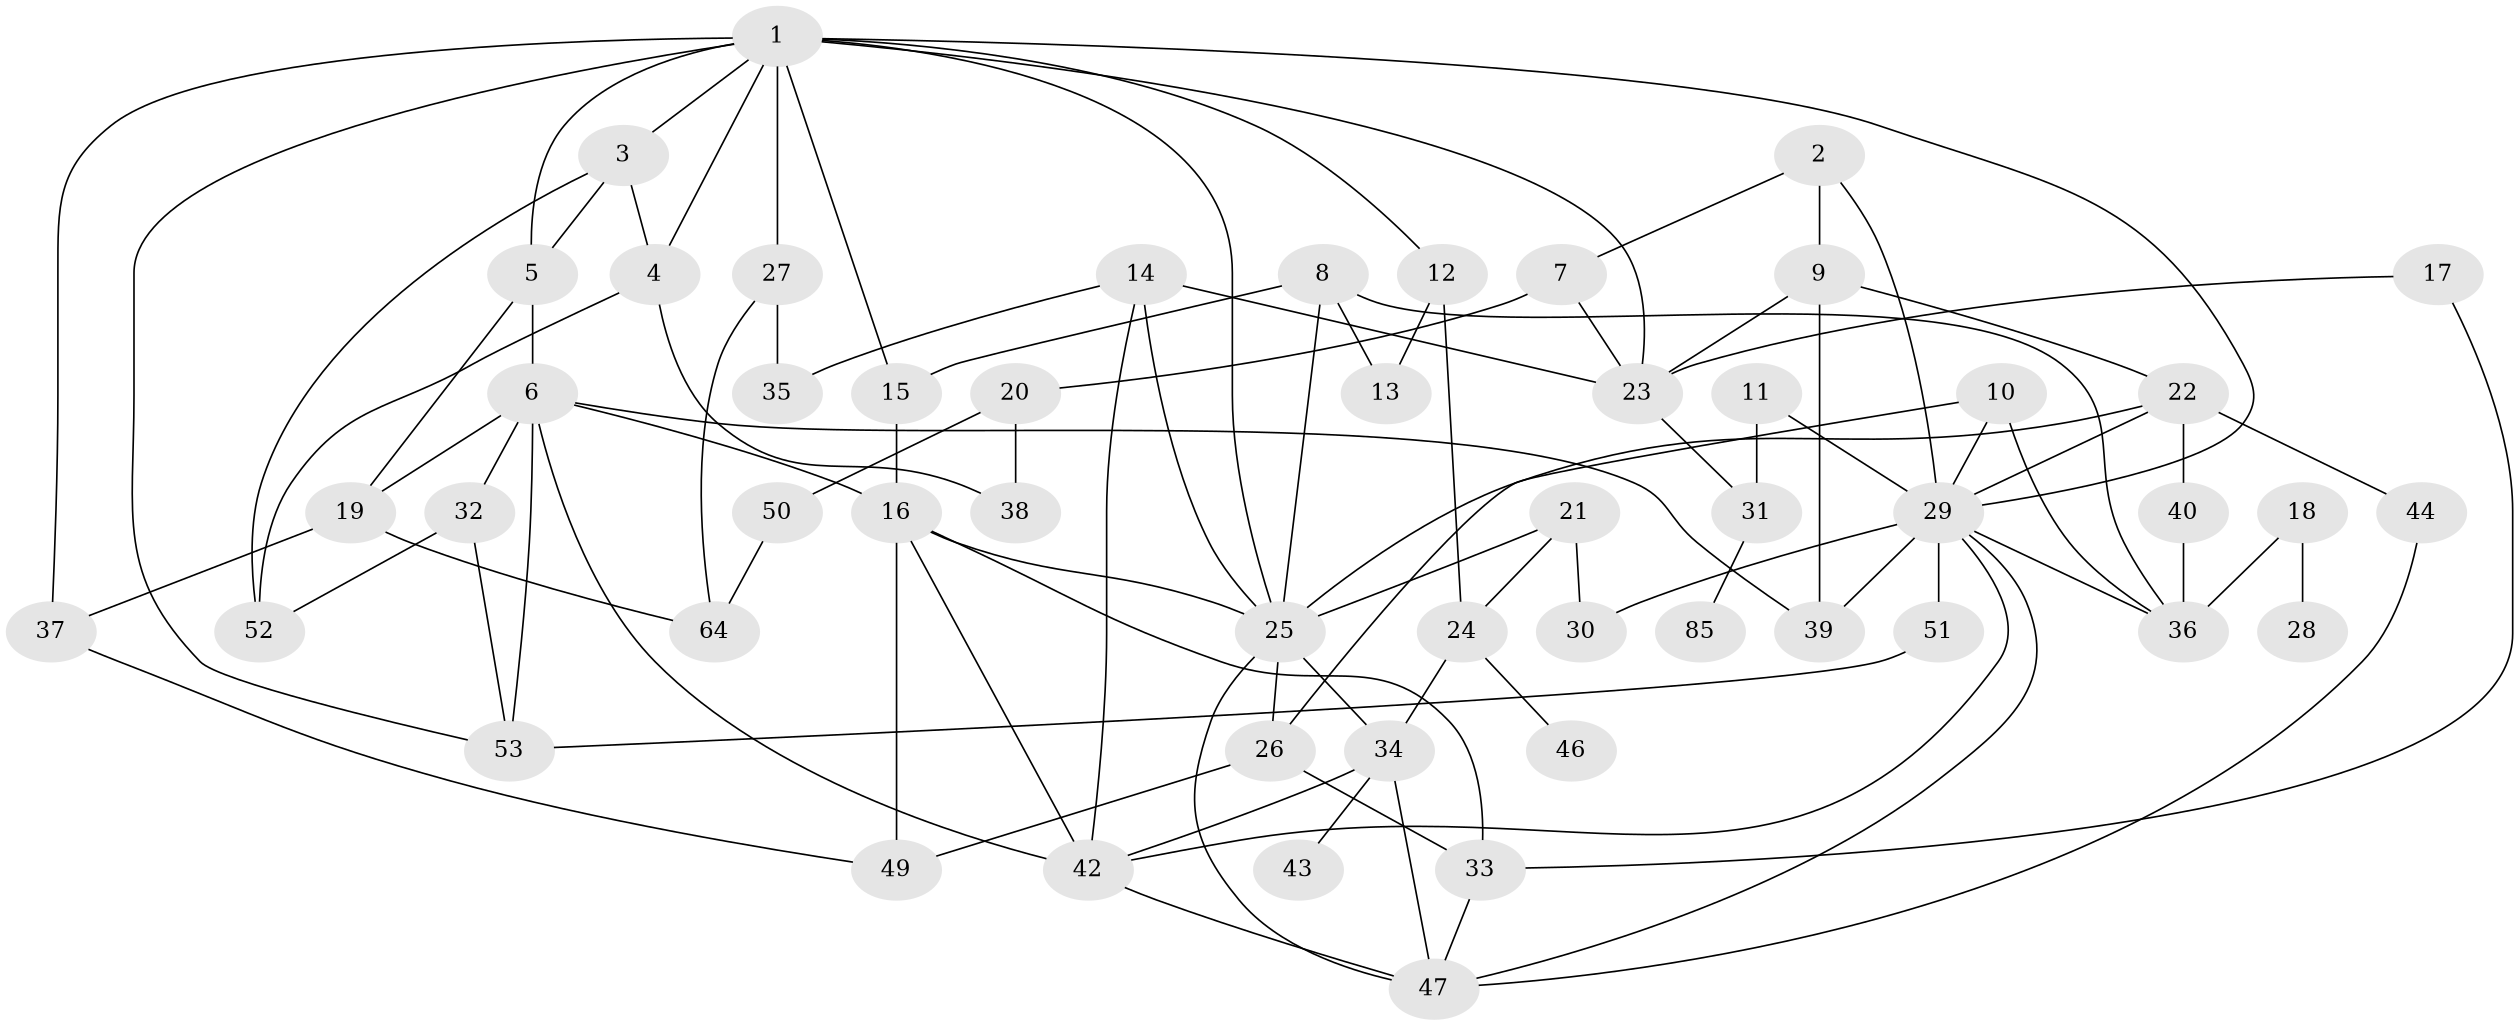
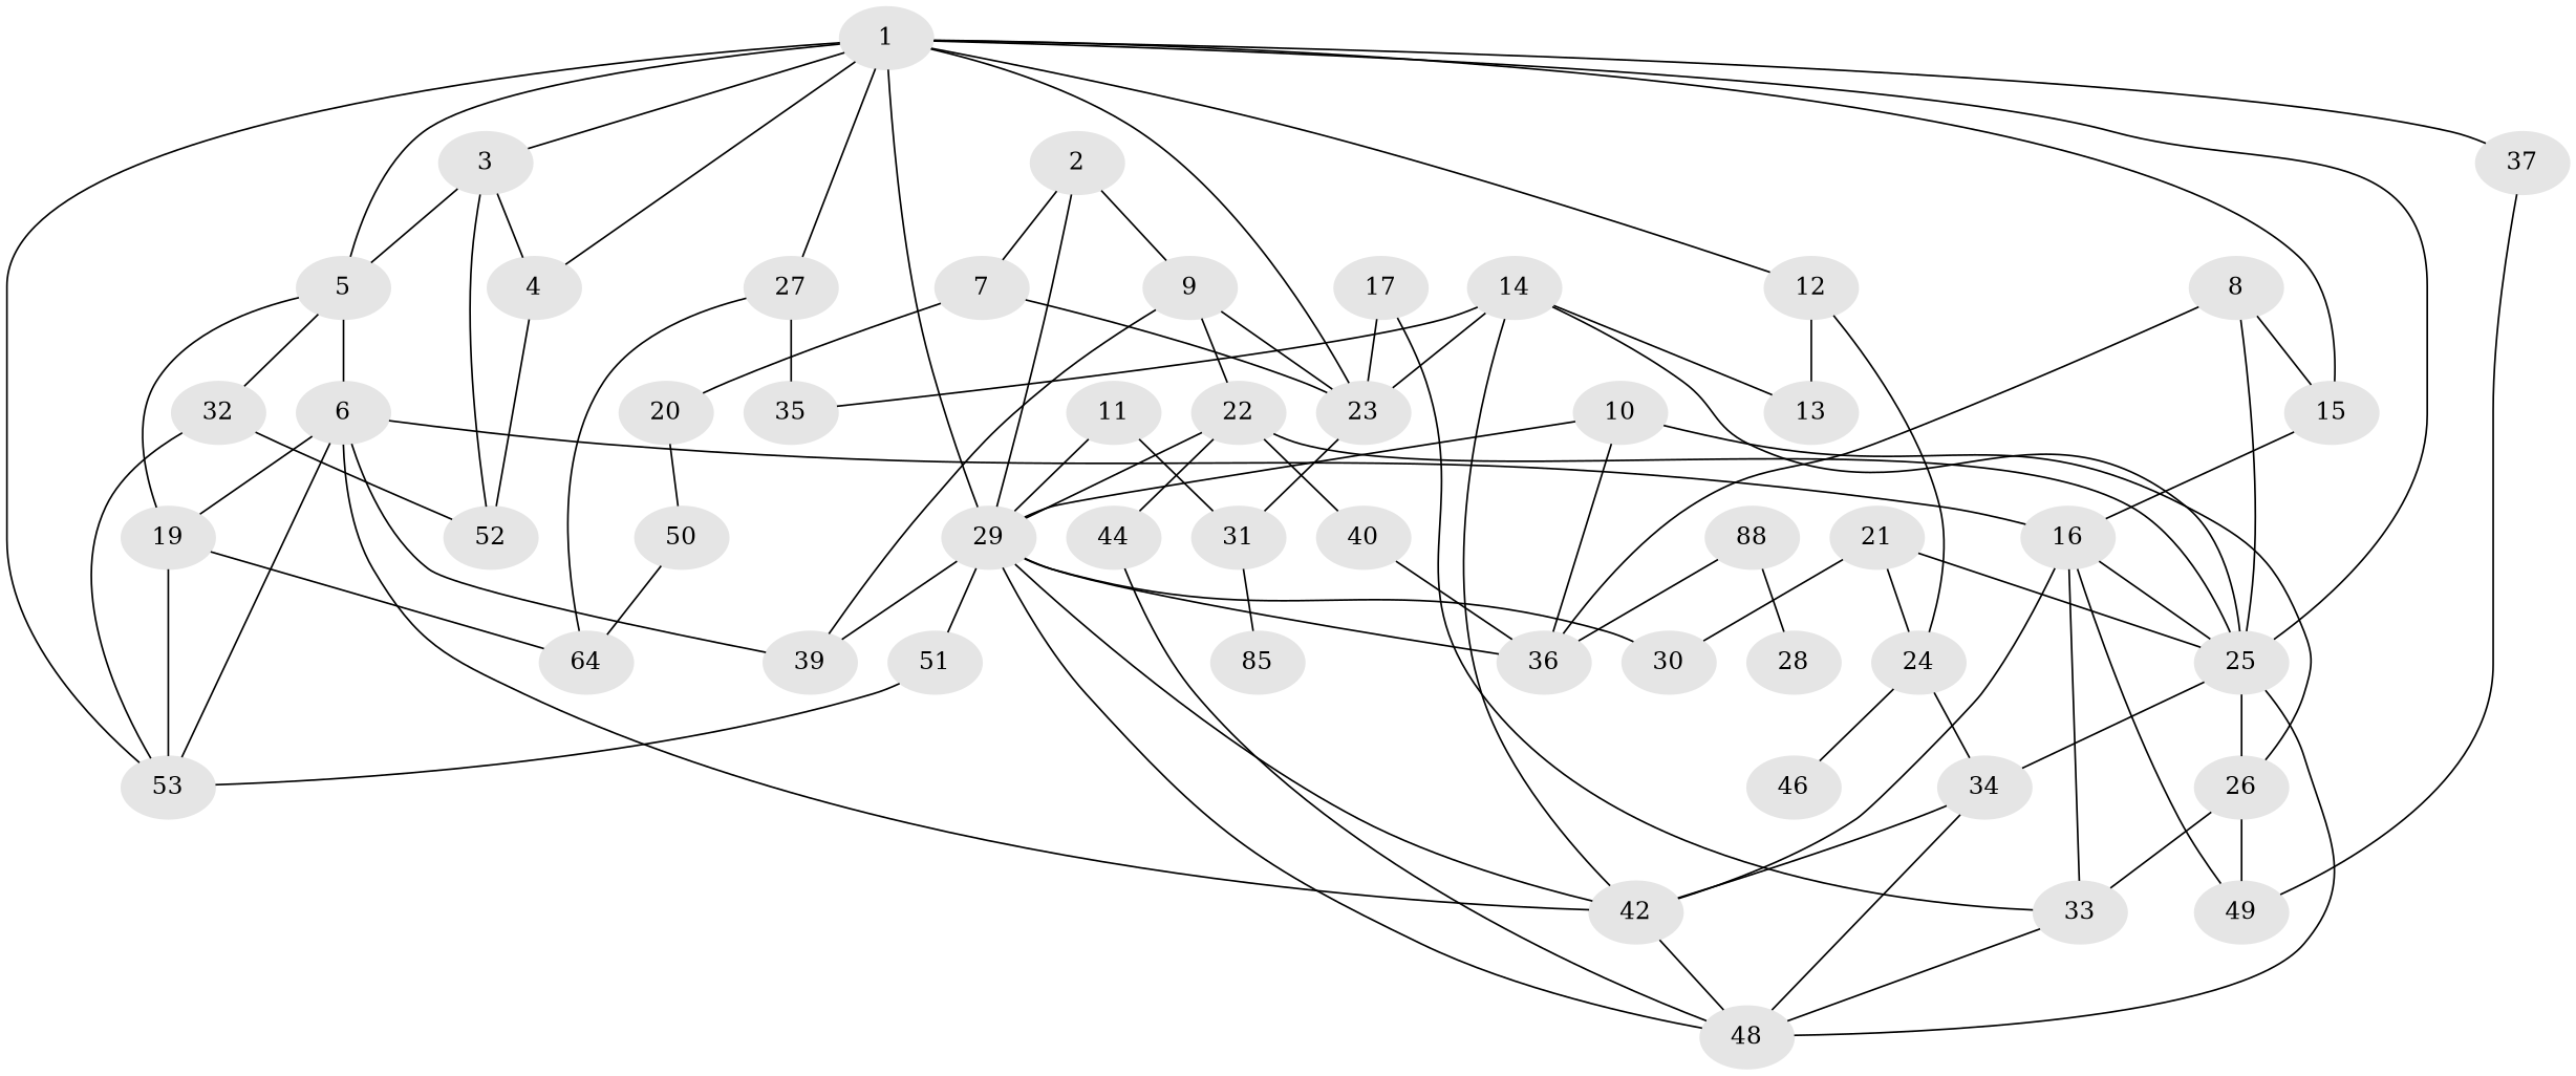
  graph {
    node [color=gray90 style=filled]
    edge [weight=1.0]
    1
    3
    4
    5
    12
    15
    23
    25
    27
    29
    37
    53
    52
-   38
    6
    19
    13
    24
    16
    31
    26
    34
-   48 [label=47]
+   48
    35
    n25 [label=64]
    39
    42
    36
    30
    51
    49
    2
    7
    9
    20
    22
    32
    33
    50
    8
    40
    44
    10
    11
    n45 [label=85]
    46
    14
-   18
+   18 [label=88]
    28
    17
    21
-   43
    1 -- 3
    1 -- 4
    1 -- 5
    1 -- 12
    1 -- 15
    1 -- 23
    1 -- 25
    1 -- 27
    1 -- 29
    1 -- 37
    1 -- 53
    3 -- 4
    3 -- 5
    3 -- 52
    4 -- 52
-   4 -- 38
    5 -- 6
    5 -- 19
    12 -- 13
    12 -- 24
    15 -- 16
    23 -- 31
    25 -- 26
    25 -- 34
    25 -- 48
    27 -- 35
    27 -- n25
    29 -- 48
    29 -- 39
    29 -- 42
    29 -- 36
    29 -- 30
    29 -- 51
    37 -- 49
    6 -- 53
    6 -- 19
    6 -- 16
    6 -- 39
    6 -- 42
-   6 -- 32
-   19 -- 37
+   5 -- 32
+   19 -- 53
    19 -- n25
    24 -- 34
    24 -- 46
    16 -- 25
    16 -- 42
    16 -- 49
    16 -- 33
    31 -- n45
    26 -- 49
    26 -- 33
    34 -- 48
    34 -- 42
-   34 -- 43
    42 -- 48
    51 -- 53
    2 -- 29
    2 -- 7
    2 -- 9
    7 -- 23
    7 -- 20
    9 -- 23
    9 -- 39
    9 -- 22
-   20 -- 38
    20 -- 50
    22 -- 25 [weight=2.0]
    22 -- 29
    22 -- 40
    22 -- 44 [weight=2.0]
    32 -- 53
    32 -- 52
    33 -- 48
    50 -- n25
    8 -- 15
    8 -- 25 [weight=2.0]
-   8 -- 13
+   14 -- 13
    8 -- 36
    40 -- 36
    44 -- 48
    10 -- 29
    10 -- 26
    10 -- 36
    11 -- 29
    11 -- 31
    14 -- 23 [weight=2.0]
    14 -- 25
    14 -- 35
    14 -- 42
    18 -- 36
    18 -- 28
    17 -- 23
    17 -- 33
    21 -- 25
    21 -- 24
    21 -- 30
  }
